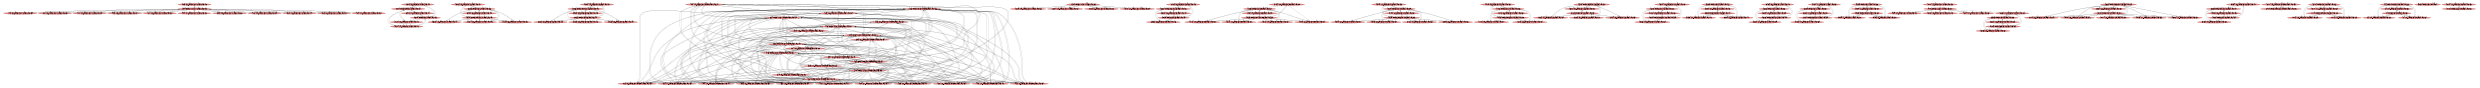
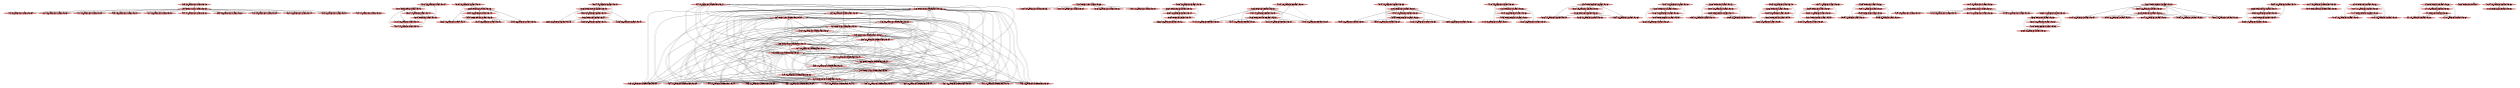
  digraph {
    node [fillcolor=lightcoral shape=ellipse style=filled]
    n1 [label="[82/83]  %53 = load i32**, i32*** %c, align 8, !dbg !1488"]
    n2 [label="[69/94]  store i32** %12, i32*** %c, align 8, !dbg !1349"]
    n3 [label="[74/75]  %69 = load i32**, i32*** %c, align 8, !dbg !1529"]
    n4 [label="[80/81]  %15 = load i32**, i32*** %c, align 8, !dbg !1360"]
    n5 [label="[70/71]  %64 = load i32**, i32*** %c, align 8, !dbg !1524"]
    n6 [label="[92/93]  %125 = load i32**, i32*** %c, align 8, !dbg !1671"]
    n7 [label="[76/77]  %60 = load i32**, i32*** %c, align 8, !dbg !1502"]
    n8 [label="[90/91]  %91 = load i32**, i32*** %c, align 8, !dbg !1576"]
    n9 [label="[68/95]  %120 = load i32**, i32*** %c, align 8, !dbg !1662"]
    n10 [label="[72/73]  %99 = load i32**, i32*** %c, align 8, !dbg !1594"]
    n11 [label="[86/87]  %48 = load i32**, i32*** %c, align 8, !dbg !1479"]
    n12 [label="[84/85]  %87 = load i32**, i32*** %c, align 8, !dbg !1572"]
    n13 [label="[78/79]  %74 = load i32**, i32*** %c, align 8, !dbg !1534"]
    n14 [label="[275/276]  %52 = load i32, i32* %k, align 4, !dbg !1484"]
    n15 [label="[270/277]  store i32 %inc90, i32* %k, align 4, !dbg !1484"]
    n16 [label="[268/279]  store i32 0, i32* %k, align 4, !dbg !1465"]
    n17 [label="[273/274]  %44 = load i32, i32* %k, align 4, !dbg !1476"]
    n18 [label="[271/272]  %37 = load i32, i32* %k, align 4, !dbg !1467"]
    n19 [label="[269/278]  %41 = load i32, i32* %k, align 4, !dbg !1474"]
    n20 [label="[237/238]  %51 = load i32, i32* %j70, align 4, !dbg !1481"]
    n21 [label="[236/245]  store i32 0, i32* %j70, align 4, !dbg !1456"]
    n22 [label="[234/247]  store i32 %inc97, i32* %j70, align 4, !dbg !1493"]
    n23 [label="[235/246]  %46 = load i32, i32* %j70, align 4, !dbg !1477"]
    n24 [label="[243/244]  %58 = load i32, i32* %j70, align 4, !dbg !1493"]
    n25 [label="[241/242]  %36 = load i32, i32* %j70, align 4, !dbg !1458"]
    n26 [label="[239/240]  %56 = load i32, i32* %j70, align 4, !dbg !1490"]
    n27 [label="[223/224]  %49 = load i32, i32* %i66, align 4, !dbg !1480"]
    n28 [label="[220/233]  store i32 %inc100, i32* %i66, align 4, !dbg !1498"]
    n29 [label="[222/231]  store i32 0, i32* %i66, align 4, !dbg !1447"]
    n30 [label="[221/232]  %39 = load i32, i32* %i66, align 4, !dbg !1473"]
    n31 [label="[225/226]  %54 = load i32, i32* %i66, align 4, !dbg !1489"]
    n32 [label="[227/228]  %35 = load i32, i32* %i66, align 4, !dbg !1449"]
    n33 [label="[229/230]  %59 = load i32, i32* %i66, align 4, !dbg !1498"]
    n34 [label="[42/43]  %40 = load i32*, i32** %arrayidx78, align 8, !dbg !1471"]
    n35 [label="[11/66]  store i32 %mul, i32* %arrayidx88, align 4, !dbg !1482"]
    n36 [label="[15/62]  store i32 %rem, i32* %arrayidx39, align 4, !dbg !1400"]
    n37 [label="[17/60]  store i32* %14, i32** %arrayidx21, align 8, !dbg !1362"]
    n38 [label="[13/64]  store i32 %rem55, i32* %arrayidx59, align 4, !dbg !1434"]
    n39 [label="[21/56]  store i32 %78, i32* %arrayidx131, align 4, !dbg !1544"]
    n40 [label="[25/52]  store i32 %add, i32* %arrayidx95, align 4, !dbg !1491"]
    n41 [label="[27/50]  store i32 %73, i32* %arrayidx125, align 4, !dbg !1537"]
    n42 [label="[19/58]  store i32* %2, i32** %arrayidx, align 8, !dbg !1318"]
    n43 [label="[23/54]  store i32* %8, i32** %arrayidx10, align 8, !dbg !1340"]
    n44 [label="[38/39]  %50 = load i32*, i32** %arrayidx86, align 8, !dbg !1479"]
    n45 [label="[26/51]  %73 = load i32, i32* %arrayidx121, align 4, !dbg !1529"]
    n46 [label="[44/45]  %47 = load i32, i32* %arrayidx84, align 4, !dbg !1475"]
    n47 [label="[14/63]  %76 = load i32*, i32** %arrayidx123, align 8, !dbg !1534"]
    n48 [label="[28/29]  %31 = load i32*, i32** %arrayidx57, align 8, !dbg !1431"]
    n49 [label="[16/61]  %71 = load i32*, i32** %arrayidx118, align 8, !dbg !1529"]
    n50 [label="[40/41]  %42 = load i32, i32* %arrayidx80, align 4, !dbg !1471"]
    n51 [label="[22/55]  %81 = load i32*, i32** %arrayidx127, align 8, !dbg !1539"]
    n52 [label="[12/65]  %89 = load i32*, i32** %arrayidx147, align 8, !dbg !1572"]
    n53 [label="[36/37]  %23 = load i32*, i32** %arrayidx37, align 8, !dbg !1397"]
    n54 [label="[46/47]  %45 = load i32*, i32** %arrayidx82, align 8, !dbg !1475"]
    n55 [label="[48/49]  %93 = load i32*, i32** %arrayidx152, align 8, !dbg !1576"]
    n56 [label="[34/35]  %114 = load i32*, i32** %arrayidx193, align 8, !dbg !1643"]
    n57 [label="[20/57]  %57 = load i32, i32* %arrayidx95, align 4, !dbg !1491"]
    n58 [label="[10/67]  %122 = load i32*, i32** %arrayidx208, align 8, !dbg !1662"]
    n59 [label="[32/33]  %66 = load i32*, i32** %arrayidx114, align 8, !dbg !1524"]
    n60 [label="[30/31]  %106 = load i32*, i32** %arrayidx181, align 8, !dbg !1624"]
    n61 [label="[24/53]  %55 = load i32*, i32** %arrayidx93, align 8, !dbg !1488"]
    n62 [label="[18/59]  %68 = load i32, i32* %arrayidx116, align 4, !dbg !1524"]
    n63 [label="[119/128]  store i32** %0, i32*** %a, align 8, !dbg !1305"]
    n64 [label="[118/129]  %109 = load i32**, i32*** %a, align 8, !dbg !1633"]
    n65 [label="[126/127]  %104 = load i32**, i32*** %a, align 8, !dbg !1624"]
    n66 [label="[122/123]  %3 = load i32**, i32*** %a, align 8, !dbg !1316"]
    n67 [label="[120/121]  %21 = load i32**, i32*** %a, align 8, !dbg !1397"]
    n68 [label="[321/328]  %32 = load i32, i32* %j50, align 4, !dbg !1433"]
    n69 [label="[322/327]  store i32 %inc61, i32* %j50, align 4, !dbg !1436"]
    n70 [label="[320/329]  store i32 0, i32* %j50, align 4, !dbg !1422"]
    n71 [label="[325/326]  %33 = load i32, i32* %j50, align 4, !dbg !1436"]
    n72 [label="[323/324]  %28 = load i32, i32* %j50, align 4, !dbg !1424"]
    n73 [label="[151/152]  %100 = load i32, i32* %expn, align 4, !dbg !1600"]
    n74 [label="[142/153]  store i32 0, i32* %expn, align 4, !dbg !1370"]
    n75 [label="[140/155]  store i32 %inc174, i32* %expn, align 4, !dbg !1612"]
    n76 [label="[149/150]  %97 = load i32, i32* %expn, align 4, !dbg !1591"]
    n77 [label="[141/154]  %61 = load i32, i32* %expn, align 4, !dbg !1504"]
    n78 [label="[143/144]  %18 = load i32, i32* %expn, align 4, !dbg !1372"]
    n79 [label="[145/146]  %101 = load i32, i32* %expn, align 4, !dbg !1607"]
    n80 [label="[147/148]  %102 = load i32, i32* %expn, align 4, !dbg !1612"]
    n81 [label="[189/190]  %75 = load i32, i32* %i105, align 4, !dbg !1535"]
    n82 [label="[186/197]  store i32 0, i32* %i105, align 4, !dbg !1509"]
    n83 [label="[184/199]  store i32 %inc136, i32* %i105, align 4, !dbg !1551"]
    n84 [label="[195/196]  %80 = load i32, i32* %i105, align 4, !dbg !1540"]
    n85 [label="[187/188]  %70 = load i32, i32* %i105, align 4, !dbg !1530"]
    n86 [label="[185/198]  %65 = load i32, i32* %i105, align 4, !dbg !1526"]
    n87 [label="[193/194]  %62 = load i32, i32* %i105, align 4, !dbg !1511"]
    n88 [label="[191/192]  %84 = load i32, i32* %i105, align 4, !dbg !1551"]
    n89 [label="[179/180]  %95 = load i32, i32* %i142, align 4, !dbg !1582"]
    n90 [label="[174/181]  store i32 0, i32* %i142, align 4, !dbg !1566"]
    n91 [label="[172/183]  store i32 %inc156, i32* %i142, align 4, !dbg !1582"]
    n92 [label="[173/182]  %88 = load i32, i32* %i142, align 4, !dbg !1574"]
    n93 [label="[177/178]  %92 = load i32, i32* %i142, align 4, !dbg !1577"]
    n94 [label="[175/176]  %86 = load i32, i32* %i142, align 4, !dbg !1568"]
    n95 [label="[159/164]  store i32 %inc159, i32* %j138, align 4, !dbg !1587"]
    n96 [label="[156/167]  %96 = load i32, i32* %j138, align 4, !dbg !1587"]
    n97 [label="[162/163]  %94 = load i32, i32* %j138, align 4, !dbg !1579"]
    n98 [label="[158/165]  %90 = load i32, i32* %j138, align 4, !dbg !1575"]
    n99 [label="[160/161]  %85 = load i32, i32* %j138, align 4, !dbg !1559"]
    n100 [label="[157/166]  store i32 0, i32* %j138, align 4, !dbg !1557"]
    n101 [label="[133/134]  %103 = load i32, i32* %i176, align 4, !dbg !1620"]
    n102 [label="[132/137]  store i32 0, i32* %i176, align 4, !dbg !1618"]
    n103 [label="[130/139]  store i32 %inc183, i32* %i176, align 4, !dbg !1629"]
    n104 [label="[135/136]  %108 = load i32, i32* %i176, align 4, !dbg !1629"]
    n105 [label="[131/138]  %105 = load i32, i32* %i176, align 4, !dbg !1626"]
    n106 [label="[301/308]  store i32 0, i32* %i46, align 4, !dbg !1413"]
    n107 [label="[302/307]  %30 = load i32, i32* %i46, align 4, !dbg !1432"]
    n108 [label="[304/305]  %27 = load i32, i32* %i46, align 4, !dbg !1415"]
    n109 [label="[300/309]  %34 = load i32, i32* %i46, align 4, !dbg !1441"]
    n110 [label="[303/306]  store i32 %inc64, i32* %i46, align 4, !dbg !1441"]
    n111 [label="[284/285]  %25 = load i32, i32* %j, align 4, !dbg !1402"]
    n112 [label="[281/288]  store i32 0, i32* %j, align 4, !dbg !1388"]
    n113 [label="[283/286]  store i32 %inc41, i32* %j, align 4, !dbg !1402"]
    n114 [label="[282/287]  %24 = load i32, i32* %j, align 4, !dbg !1399"]
    n115 [label="[280/289]  %20 = load i32, i32* %j, align 4, !dbg !1390"]
    n116 [label="[313/314]  %7 = load i32, i32* %i4, align 4, !dbg !1332"]
    n117 [label="[310/319]  store i32 0, i32* %i4, align 4, !dbg !1330"]
    n118 [label="[312/317]  store i32 %inc12, i32* %i4, align 4, !dbg !1342"]
    n119 [label="[311/318]  %10 = load i32, i32* %i4, align 4, !dbg !1339"]
    n120 [label="[315/316]  %11 = load i32, i32* %i4, align 4, !dbg !1342"]
    n121 [label="[291/298]  store i32 0, i32* %i, align 4, !dbg !1308"]
    n122 [label="[292/297]  %1 = load i32, i32* %i, align 4, !dbg !1310"]
    n123 [label="[290/299]  %4 = load i32, i32* %i, align 4, !dbg !1317"]
    n124 [label="[294/295]  %5 = load i32, i32* %i, align 4, !dbg !1320"]
    n125 [label="[293/296]  store i32 %inc, i32* %i, align 4, !dbg !1320"]
    n126 [label="[97/106]  store i32** %6, i32*** %b, align 8, !dbg !1327"]
    n127 [label="[98/99]  %29 = load i32**, i32*** %b, align 8, !dbg !1431"]
    n128 [label="[102/103]  %43 = load i32**, i32*** %b, align 8, !dbg !1475"]
    n129 [label="[96/107]  %117 = load i32**, i32*** %b, align 8, !dbg !1652"]
+   n130 [label="[104/105]  %112 = load i32**, i32*** %b, align 8, !dbg !1643"]
    n131 [label="[262/263]  %17 = load i32, i32* %i15, align 4, !dbg !1364"]
    n132 [label="[100/101]  %9 = load i32**, i32*** %b, align 8, !dbg !1338"]
    n133 [label="[259/266]  store i32 0, i32* %i15, align 4, !dbg !1352"]
    n134 [label="[260/265]  %16 = load i32, i32* %i15, align 4, !dbg !1361"]
    n135 [label="[258/267]  %13 = load i32, i32* %i15, align 4, !dbg !1354"]
    n136 [label="[261/264]  store i32 %inc23, i32* %i15, align 4, !dbg !1364"]
    n137 [label="[200/215]  store i32 %inc133, i32* %j109, align 4, !dbg !1546"]
    n138 [label="[203/204]  %63 = load i32, i32* %j109, align 4, !dbg !1520"]
    n139 [label="[211/212]  %82 = load i32, i32* %j109, align 4, !dbg !1541"]
    n140 [label="[209/210]  %83 = load i32, i32* %j109, align 4, !dbg !1546"]
    n141 [label="[201/214]  %67 = load i32, i32* %j109, align 4, !dbg !1527"]
    n142 [label="[207/208]  %77 = load i32, i32* %j109, align 4, !dbg !1536"]
    n143 [label="[205/206]  %72 = load i32, i32* %j109, align 4, !dbg !1531"]
    n144 [label="[202/213]  store i32 0, i32* %j109, align 4, !dbg !1518"]
    n145 [label="[253/254]  %26 = load i32, i32* %i28, align 4, !dbg !1407"]
    n146 [label="[250/255]  store i32 %inc44, i32* %i28, align 4, !dbg !1407"]
    n147 [label="[248/257]  store i32 0, i32* %i28, align 4, !dbg !1379"]
    n148 [label="[249/256]  %22 = load i32, i32* %i28, align 4, !dbg !1398"]
    n149 [label="[251/252]  %19 = load i32, i32* %i28, align 4, !dbg !1381"]
    n150 [label="[168/171]  %98 = load i32, i32* %arrayidx162, align 4, !dbg !1593"]
    n151 [label="[169/170]  store i32 %call102, i32* %arrayidx104, align 4, !dbg !1506"]
    n152 [label="[109/116]  store i32 0, i32* %i188, align 4, !dbg !1637"]
    n153 [label="[108/117]  %111 = load i32, i32* %i188, align 4, !dbg !1639"]
    n154 [label="[110/115]  %113 = load i32, i32* %i188, align 4, !dbg !1645"]
    n155 [label="[112/113]  %116 = load i32, i32* %i188, align 4, !dbg !1648"]
    n156 [label="[111/114]  store i32 %inc198, i32* %i188, align 4, !dbg !1648"]
    n157 [label="[0/9]  store i32 %inc213, i32* %i203, align 4, !dbg !1667"]
    n158 [label="[3/4]  %119 = load i32, i32* %i203, align 4, !dbg !1658"]
    n159 [label="[5/6]  %124 = load i32, i32* %i203, align 4, !dbg !1667"]
    n160 [label="[1/8]  %121 = load i32, i32* %i203, align 4, !dbg !1664"]
    n161 [label="[2/7]  store i32 0, i32* %i203, align 4, !dbg !1656"]
    n162 [label="[330/331]  store i32 0, i32* %retval, align 4"]
    n163 [label="[216/219]  %78 = load i32, i32* %tmp, align 4, !dbg !1538"]
    n164 [label="[217/218]  store i32 %68, i32* %tmp, align 4, !dbg !1528"]
    n1 -> n2
    n2 -> n1
    n2 -> n3
    n2 -> n4
    n2 -> n5
    n2 -> n6
    n2 -> n7
    n2 -> n8
    n2 -> n9
    n2 -> n10
    n2 -> n11
    n2 -> n12
    n2 -> n13
    n3 -> n2
    n4 -> n2
    n5 -> n2
    n6 -> n2
    n7 -> n2
    n8 -> n2
    n9 -> n2
    n10 -> n2
    n11 -> n2
    n12 -> n2
    n13 -> n2
    n14 -> n15
    n14 -> n16
    n15 -> n14
    n15 -> n17
    n15 -> n18
    n15 -> n19
    n16 -> n14
    n16 -> n17
    n16 -> n18
    n16 -> n19
    n17 -> n15
    n17 -> n16
    n18 -> n15
    n18 -> n17
    n19 -> n15
    n19 -> n16
    n20 -> n21
    n20 -> n22
    n21 -> n20
    n21 -> n23
    n21 -> n24
    n21 -> n25
    n21 -> n26
    n22 -> n20
    n22 -> n23
    n22 -> n24
    n22 -> n25
    n22 -> n26
    n23 -> n21
    n23 -> n22
    n24 -> n21
    n24 -> n22
    n25 -> n21
    n25 -> n22
    n26 -> n21
    n26 -> n22
    n27 -> n28
    n27 -> n29
    n28 -> n27
    n28 -> n30
    n28 -> n31
    n28 -> n32
    n28 -> n33
    n29 -> n27
    n29 -> n30
    n29 -> n31
    n29 -> n32
    n29 -> n33
    n30 -> n29
    n31 -> n28
    n31 -> n29
    n32 -> n28
    n32 -> n29
    n33 -> n28
    n33 -> n29
    n34 -> n35
    n34 -> n36
    n34 -> n37
    n34 -> n38
    n34 -> n39
    n34 -> n40
    n34 -> n41
    n34 -> n42
    n34 -> n43
    n35 -> n34
    n35 -> n44
    n35 -> n45
    n35 -> n46
    n35 -> n47
    n35 -> n48
    n35 -> n49
    n35 -> n50
    n35 -> n51
    n35 -> n52
    n35 -> n53
    n35 -> n54
    n35 -> n55
    n35 -> n56
    n35 -> n57
    n35 -> n58
    n35 -> n59
    n35 -> n60
    n35 -> n61
    n35 -> n62
    n36 -> n34
    n36 -> n44
    n36 -> n45
    n36 -> n46
    n36 -> n47
    n36 -> n48
    n36 -> n49
    n36 -> n50
    n36 -> n51
    n36 -> n52
    n36 -> n53
    n36 -> n54
    n36 -> n55
    n36 -> n56
    n36 -> n57
    n36 -> n58
    n36 -> n59
    n36 -> n60
    n36 -> n61
    n36 -> n62
    n37 -> n34
    n37 -> n44
    n37 -> n45
    n37 -> n46
    n37 -> n47
    n37 -> n48
    n37 -> n49
    n37 -> n50
    n37 -> n51
    n37 -> n52
    n37 -> n53
    n37 -> n54
    n37 -> n55
    n37 -> n56
    n37 -> n57
    n37 -> n58
    n37 -> n59
    n37 -> n60
    n37 -> n61
    n37 -> n62
    n38 -> n34
    n38 -> n44
    n38 -> n45
    n38 -> n46
    n38 -> n47
    n38 -> n48
    n38 -> n49
    n38 -> n50
    n38 -> n51
    n38 -> n52
    n38 -> n53
    n38 -> n54
    n38 -> n55
    n38 -> n56
    n38 -> n57
    n38 -> n58
    n38 -> n59
    n38 -> n60
    n38 -> n61
    n38 -> n62
    n39 -> n34
    n39 -> n44
    n39 -> n45
    n39 -> n46
    n39 -> n47
    n39 -> n48
    n39 -> n49
    n39 -> n50
    n39 -> n51
    n39 -> n52
    n39 -> n53
    n39 -> n54
    n39 -> n55
    n39 -> n56
    n39 -> n57
    n39 -> n58
    n39 -> n59
    n39 -> n60
    n39 -> n61
    n39 -> n62
    n40 -> n34
    n40 -> n44
    n40 -> n45
    n40 -> n46
    n40 -> n47
    n40 -> n48
    n40 -> n49
    n40 -> n50
    n40 -> n51
    n40 -> n52
    n40 -> n53
    n40 -> n54
    n40 -> n55
    n40 -> n56
    n40 -> n57
    n40 -> n58
    n40 -> n59
    n40 -> n60
    n40 -> n61
    n40 -> n62
    n41 -> n34
    n41 -> n44
    n41 -> n45
    n41 -> n46
    n41 -> n47
    n41 -> n48
    n41 -> n49
    n41 -> n50
    n41 -> n51
    n41 -> n52
    n41 -> n53
    n41 -> n54
    n41 -> n55
    n41 -> n56
    n41 -> n57
    n41 -> n58
    n41 -> n59
    n41 -> n60
    n41 -> n61
    n41 -> n62
    n42 -> n34
    n42 -> n44
    n42 -> n45
    n42 -> n46
    n42 -> n47
    n42 -> n48
    n42 -> n49
    n42 -> n50
    n42 -> n51
    n42 -> n52
    n42 -> n53
    n42 -> n54
    n42 -> n55
    n42 -> n56
    n42 -> n57
    n42 -> n58
    n42 -> n59
    n42 -> n60
    n42 -> n61
    n42 -> n62
    n43 -> n34
    n43 -> n44
    n43 -> n45
    n43 -> n46
    n43 -> n47
    n43 -> n48
    n43 -> n49
    n43 -> n50
    n43 -> n51
    n43 -> n52
    n43 -> n53
    n43 -> n54
    n43 -> n55
    n43 -> n56
    n43 -> n57
    n43 -> n58
    n43 -> n59
    n43 -> n60
    n43 -> n61
    n43 -> n62
    n44 -> n35
    n44 -> n36
    n44 -> n37
    n44 -> n38
    n44 -> n39
    n44 -> n40
    n44 -> n41
    n44 -> n42
    n44 -> n43
    n45 -> n35
    n45 -> n36
    n45 -> n37
    n45 -> n38
    n45 -> n39
    n45 -> n40
    n45 -> n41
    n45 -> n42
    n45 -> n43
    n46 -> n35
    n46 -> n36
    n46 -> n37
    n46 -> n38
    n46 -> n39
    n46 -> n40
    n46 -> n41
    n46 -> n42
    n46 -> n43
    n47 -> n35
    n47 -> n36
    n47 -> n37
    n47 -> n38
    n47 -> n39
    n47 -> n40
    n47 -> n41
    n47 -> n42
    n47 -> n43
    n48 -> n35
    n48 -> n36
    n48 -> n37
    n48 -> n38
    n48 -> n39
    n48 -> n40
    n48 -> n41
    n48 -> n42
    n48 -> n43
    n49 -> n35
    n49 -> n36
    n49 -> n37
    n49 -> n38
    n49 -> n39
    n49 -> n40
    n49 -> n41
    n49 -> n42
    n49 -> n43
    n50 -> n35
    n50 -> n36
    n50 -> n37
    n50 -> n38
    n50 -> n39
    n50 -> n40
    n50 -> n41
    n50 -> n42
    n50 -> n43
    n51 -> n35
    n51 -> n36
    n51 -> n37
    n51 -> n38
    n51 -> n39
    n51 -> n40
    n51 -> n41
    n51 -> n42
    n51 -> n43
    n52 -> n35
    n52 -> n36
    n52 -> n37
    n52 -> n38
    n52 -> n39
    n52 -> n40
    n52 -> n41
    n52 -> n42
    n52 -> n43
    n53 -> n35
    n53 -> n36
    n53 -> n37
    n53 -> n38
    n53 -> n39
    n53 -> n40
    n53 -> n41
    n53 -> n42
    n53 -> n43
    n54 -> n35
    n54 -> n36
    n54 -> n37
    n54 -> n38
    n54 -> n39
    n54 -> n40
    n54 -> n41
    n54 -> n42
    n54 -> n43
    n55 -> n35
    n55 -> n36
    n55 -> n37
    n55 -> n38
    n55 -> n39
    n55 -> n40
    n55 -> n41
    n55 -> n42
    n55 -> n43
    n56 -> n35
    n56 -> n36
    n56 -> n37
    n56 -> n38
    n56 -> n39
    n56 -> n40
    n56 -> n41
    n56 -> n42
    n56 -> n43
    n57 -> n35
    n57 -> n36
    n57 -> n37
    n57 -> n38
    n57 -> n39
    n57 -> n40
    n57 -> n41
    n57 -> n42
    n57 -> n43
    n58 -> n35
    n58 -> n36
    n58 -> n37
    n58 -> n38
    n58 -> n39
    n58 -> n40
    n58 -> n41
    n58 -> n42
    n58 -> n43
    n59 -> n35
    n59 -> n36
    n59 -> n37
    n59 -> n38
    n59 -> n39
    n59 -> n40
    n59 -> n41
    n59 -> n42
    n59 -> n43
    n60 -> n35
    n60 -> n36
    n60 -> n37
    n60 -> n38
    n60 -> n39
    n60 -> n40
    n60 -> n41
    n60 -> n42
    n60 -> n43
    n61 -> n35
    n61 -> n36
    n61 -> n37
    n61 -> n38
    n61 -> n39
    n61 -> n40
    n61 -> n41
    n61 -> n42
    n61 -> n43
    n62 -> n35
    n62 -> n36
    n62 -> n37
    n62 -> n38
    n62 -> n39
    n62 -> n40
    n62 -> n41
    n62 -> n42
    n62 -> n43
    n63 -> n64
    n63 -> n65
    n63 -> n66
    n63 -> n67
    n64 -> n63
    n65 -> n63
    n66 -> n63
    n67 -> n63
    n68 -> n69
    n68 -> n70
    n69 -> n68
    n69 -> n71
    n69 -> n72
    n70 -> n68
    n70 -> n71
    n70 -> n72
    n71 -> n69
    n71 -> n70
    n72 -> n69
    n72 -> n70
    n73 -> n74
    n73 -> n75
    n74 -> n76
    n74 -> n77
    n74 -> n78
    n74 -> n79
    n74 -> n80
    n75 -> n73
    n75 -> n76
    n75 -> n77
    n75 -> n78
    n75 -> n79
    n75 -> n80
    n76 -> n74
    n76 -> n75
    n77 -> n73
    n77 -> n74
    n77 -> n75
    n78 -> n74
    n78 -> n75
    n79 -> n74
    n79 -> n75
    n80 -> n74
    n80 -> n75
    n81 -> n82
    n81 -> n83
    n82 -> n81
    n82 -> n84
    n82 -> n85
    n82 -> n86
    n82 -> n87
    n82 -> n88
    n83 -> n81
    n83 -> n84
    n83 -> n85
    n83 -> n86
    n83 -> n87
    n83 -> n88
    n84 -> n82
    n84 -> n83
    n85 -> n82
    n85 -> n83
    n86 -> n82
    n86 -> n83
    n87 -> n82
    n87 -> n83
    n88 -> n82
    n88 -> n83
    n89 -> n90
    n89 -> n91
    n90 -> n89
    n90 -> n92
    n90 -> n93
    n90 -> n94
    n91 -> n89
    n91 -> n92
    n91 -> n93
    n91 -> n94
    n92 -> n90
    n92 -> n91
    n93 -> n90
    n93 -> n91
    n94 -> n90
    n94 -> n91
    n95 -> n96
    n95 -> n97
    n95 -> n98
    n95 -> n99
    n96 -> n95
    n96 -> n100
    n97 -> n95
    n97 -> n100
    n98 -> n95
    n98 -> n100
    n99 -> n95
    n99 -> n100
    n100 -> n96
    n100 -> n97
    n100 -> n98
    n100 -> n99
    n101 -> n102
    n101 -> n103
    n102 -> n101
    n102 -> n104
    n102 -> n105
    n103 -> n101
    n103 -> n104
    n103 -> n105
    n104 -> n102
    n104 -> n103
    n105 -> n102
    n105 -> n103
    n106 -> n107
    n106 -> n108
    n106 -> n109
    n107 -> n106
    n107 -> n110
    n108 -> n106
    n108 -> n110
    n109 -> n106
    n109 -> n110
    n110 -> n107
    n110 -> n108
    n110 -> n109
    n111 -> n112
    n111 -> n113
    n112 -> n111
    n112 -> n114
    n112 -> n115
    n113 -> n111
    n113 -> n114
    n114 -> n112
    n114 -> n113
    n115 -> n112
    n115 -> n113
    n116 -> n117
    n116 -> n118
    n117 -> n116
    n117 -> n119
    n117 -> n120
    n118 -> n116
    n118 -> n119
    n118 -> n120
    n119 -> n117
    n119 -> n118
    n120 -> n117
    n120 -> n118
    n121 -> n122
    n121 -> n123
    n121 -> n124
    n122 -> n121
    n122 -> n125
    n123 -> n121
    n123 -> n125
    n124 -> n121
    n124 -> n125
    n125 -> n122
    n125 -> n123
    n125 -> n124
    n126 -> n127
    n126 -> n128
    n126 -> n129
+   n126 -> n130
    n126 -> n131
    n127 -> n126
    n128 -> n126
    n129 -> n126
+   n130 -> n126
    n131 -> n133
    n131 -> n136
    n132 -> n126
    n133 -> n131
    n133 -> n134
    n133 -> n135
    n134 -> n133
    n134 -> n136
    n135 -> n133
    n135 -> n136
    n136 -> n131
    n136 -> n134
    n136 -> n135
    n137 -> n138
    n137 -> n139
    n137 -> n140
    n137 -> n141
    n137 -> n142
    n137 -> n143
    n138 -> n137
    n138 -> n144
    n139 -> n137
    n139 -> n144
    n140 -> n137
    n140 -> n144
    n141 -> n137
    n141 -> n144
    n142 -> n137
    n142 -> n144
    n143 -> n137
    n143 -> n144
    n144 -> n138
    n144 -> n139
    n144 -> n140
    n144 -> n141
    n144 -> n142
    n144 -> n143
    n145 -> n146
    n145 -> n147
    n146 -> n148
    n146 -> n149
    n147 -> n145
    n147 -> n148
    n147 -> n149
    n148 -> n146
    n148 -> n147
    n149 -> n146
    n149 -> n147
    n150 -> n151
    n151 -> n150
    n152 -> n153
    n152 -> n154
    n152 -> n155
    n153 -> n152
    n153 -> n156
    n154 -> n152
    n154 -> n156
    n155 -> n152
    n155 -> n156
    n156 -> n153
    n156 -> n154
    n156 -> n155
    n157 -> n158
    n157 -> n159
    n157 -> n160
    n158 -> n157
    n158 -> n161
    n159 -> n157
    n159 -> n161
    n160 -> n157
    n160 -> n161
    n161 -> n158
    n161 -> n159
    n161 -> n160
    n163 -> n164
    n164 -> n163
  }
